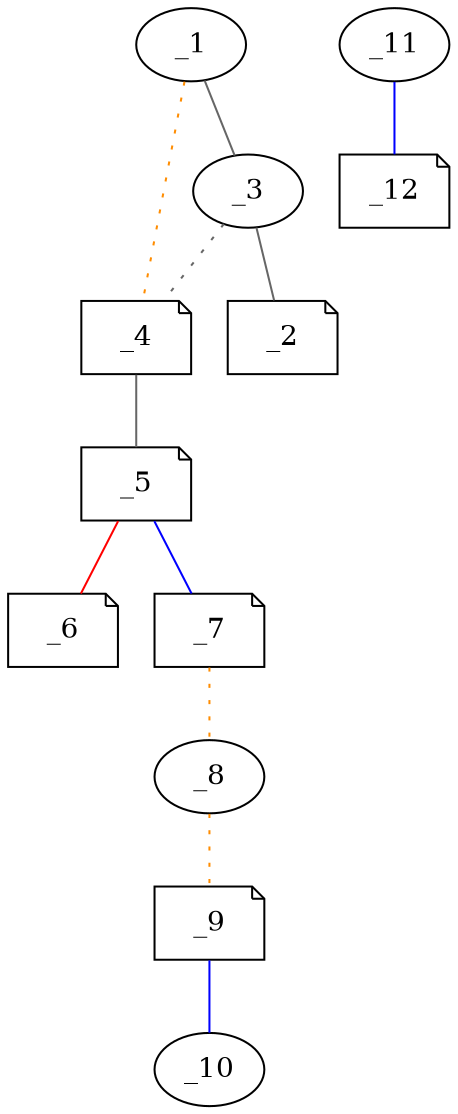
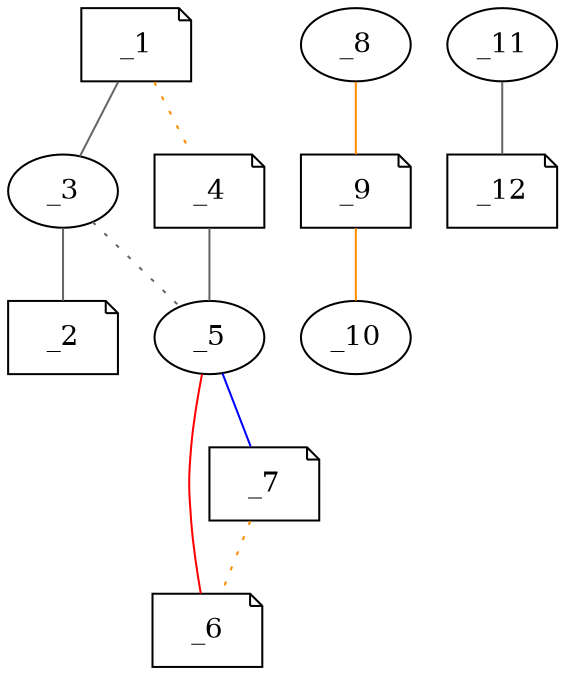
  graph {
    node [charge=0 chem=1 shape=note symbol="C  " x=2.5 y=-0.616]
    edge [color=gray40 style=solid valence=1]
-   _1 [shape=ellipse y=-1.116]
+   _1 [y=-1.116]
    _3 [shape=ellipse y=-0.116]
    _4 [chem=4 symbol="N  " x=3.366]
    _2 [x=2 y=-1.9821]
-   _5 [x=4.366]
+   _5 [shape=ellipse x=4.366]
    _6 [chem=2 symbol="O  " x=4.866 y=-1.4821]
    _7 [x=4.866 y=0.25]
    _8 [shape=ellipse x=5.866 y=0.25]
    _9 [x=6.366 y=1.116]
    _10 [chem=2 shape=ellipse symbol="O  " x=5.866 y=1.9821]
    _11 [chem=2 shape=ellipse symbol="O  " x=7.366 y=1.116]
    _12 [x=7.866 y=1.9821]
    _1 -- _3
    _1 -- _4 [color=darkorange style=dotted]
-   _3 -- _4 [style=dotted]
+   _3 -- _5 [style=dotted]
    _3 -- _2
    _4 -- _5
    _5 -- _6 [color=red valence=2]
    _5 -- _7 [color=blue]
-   _7 -- _8 [color=darkorange style=dotted]
-   _8 -- _9 [color=darkorange style=dotted]
-   _9 -- _10 [color=blue valence=2]
-   _11 -- _12 [color=blue]
+   _7 -- _6 [color=darkorange style=dotted]
+   _8 -- _9 [color=darkorange]
+   _9 -- _10 [color=darkorange valence=2]
+   _11 -- _12
  }
